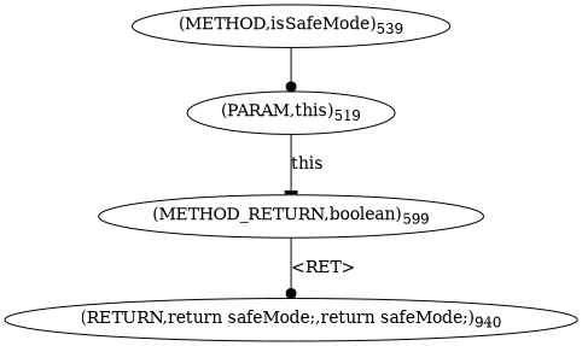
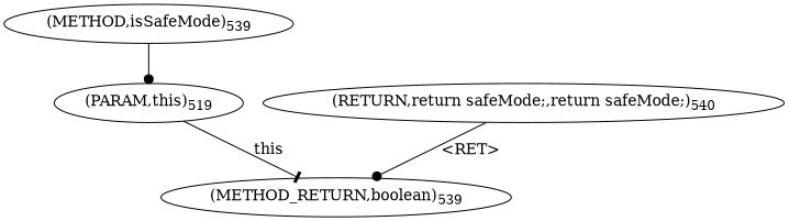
  digraph {
    edge [arrowhead=dot]
    n1 [label=<(METHOD,isSafeMode)<SUB>539</SUB>>]
    n2 [label=<(PARAM,this)<SUB>519</SUB>>]
-   n3 [label=<(METHOD_RETURN,boolean)<SUB>599</SUB>>]
-   n4 [label=<(RETURN,return safeMode;,return safeMode;)<SUB>940</SUB>>]
+   n3 [label=<(METHOD_RETURN,boolean)<SUB>539</SUB>>]
+   n4 [label=<(RETURN,return safeMode;,return safeMode;)<SUB>540</SUB>>]
    n1 -> n2
    n2 -> n3 [arrowhead=tee label=this]
-   n3 -> n4 [label="&lt;RET&gt;"]
+   n4 -> n3 [label="&lt;RET&gt;"]
  }
